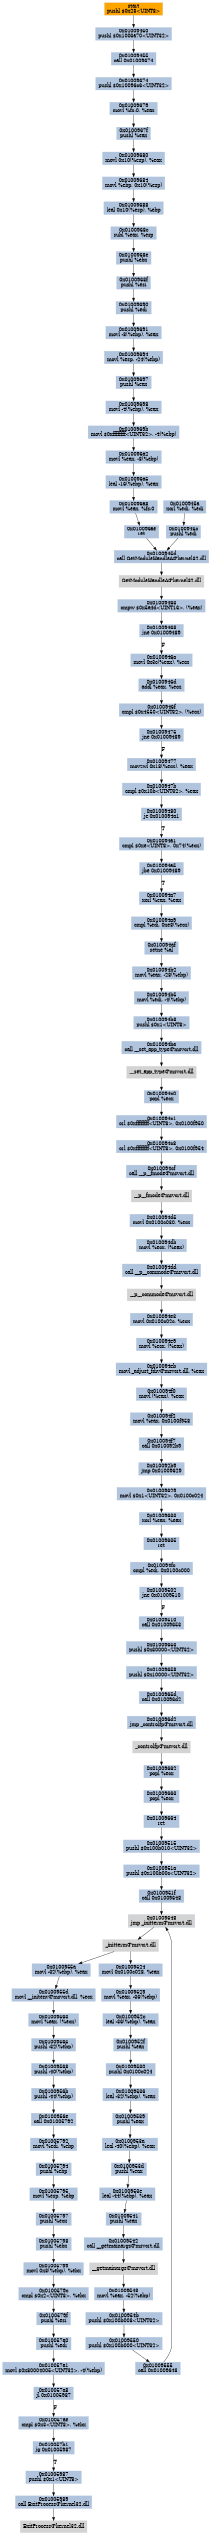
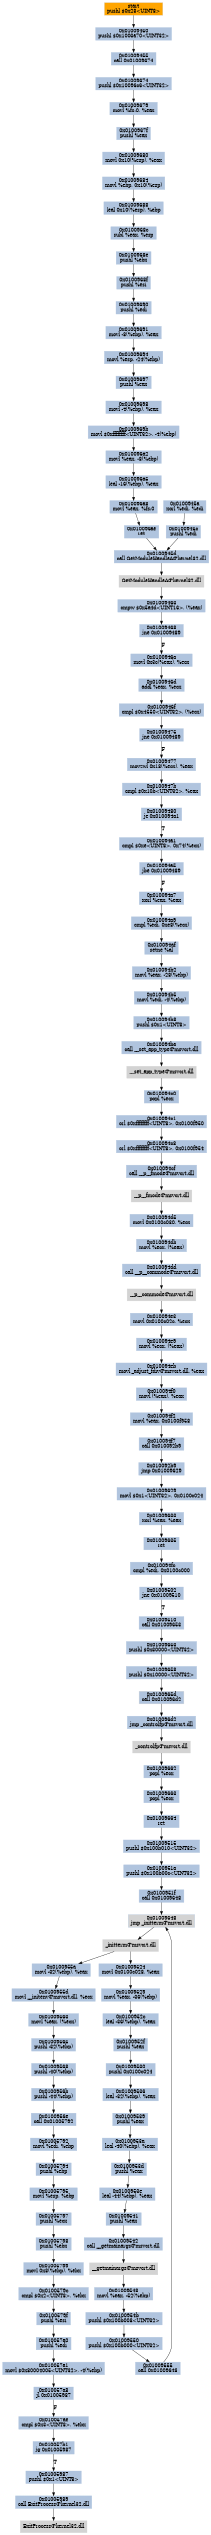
  digraph {
    node [color=lightsteelblue fillcolor=lightsteelblue shape=rectangle style=filled]
    edge [color="#000000"]
    n1 [color=lightgrey fillcolor=orange label="start\npushl $0x28<UINT8>"]
    n2 [label="0x01009450\npushl $0x1003a70<UINT32>"]
    n3 [label="0x01009455\ncall 0x01009674"]
    n4 [label="0x01009674\npushl $0x10096c6<UINT32>"]
    n5 [label="0x01009679\nmovl %fs:0, %eax"]
    n6 [label="0x0100967f\npushl %eax"]
    n7 [label="0x01009680\nmovl 0x10(%esp), %eax"]
    n8 [label="0x01009684\nmovl %ebp, 0x10(%esp)"]
    n9 [label="0x01009688\nleal 0x10(%esp), %ebp"]
    n10 [label="0x0100968c\nsubl %eax, %esp"]
    n11 [label="0x0100968e\npushl %ebx"]
    n12 [label="0x0100968f\npushl %esi"]
    n13 [label="0x01009690\npushl %edi"]
    n14 [label="0x01009691\nmovl -8(%ebp), %eax"]
    n15 [label="0x01009694\nmovl %esp, -24(%ebp)"]
    n16 [label="0x01009697\npushl %eax"]
    n17 [label="0x01009698\nmovl -4(%ebp), %eax"]
    n18 [label="0x0100969b\nmovl $0xffffffff<UINT32>, -4(%ebp)"]
    n19 [label="0x010096a2\nmovl %eax, -8(%ebp)"]
    n20 [label="0x010096a5\nleal -16(%ebp), %eax"]
    n21 [label="0x010096a8\nmovl %eax, %fs:0"]
    n22 [label="0x010096ae\nret"]
    n23 [label="0x0100945d\ncall GetModuleHandleA@kernel32.dll"]
    n24 [label="0x0100945a\nxorl %edi, %edi"]
    n25 [label="0x0100945c\npushl %edi"]
    n26 [color=lightgrey fillcolor=lightgrey label="GetModuleHandleA@kernel32.dll"]
    n27 [label="0x01009463\ncmpw $0x5a4d<UINT16>, (%eax)"]
    n28 [label="0x01009468\njne 0x01009489"]
    n29 [label="0x0100946a\nmovl 0x3c(%eax), %ecx"]
    n30 [label="0x0100946d\naddl %eax, %ecx"]
    n31 [label="0x0100946f\ncmpl $0x4550<UINT32>, (%ecx)"]
    n32 [label="0x01009475\njne 0x01009489"]
    n33 [label="0x01009477\nmovzwl 0x18(%ecx), %eax"]
    n34 [label="0x0100947b\ncmpl $0x10b<UINT32>, %eax"]
    n35 [label="0x01009480\nje 0x010094a1"]
    n36 [label="0x010094a1\ncmpl $0xe<UINT8>, 0x74(%ecx)"]
    n37 [label="0x010094a5\njbe 0x01009489"]
    n38 [label="0x010094a7\nxorl %eax, %eax"]
    n39 [label="0x010094a9\ncmpl %edi, 0xe8(%ecx)"]
    n40 [label="0x010094af\nsetne %al"]
    n41 [label="0x010094b2\nmovl %eax, -28(%ebp)"]
    n42 [label="0x010094b5\nmovl %edi, -4(%ebp)"]
    n43 [label="0x010094b8\npushl $0x1<UINT8>"]
    n44 [label="0x010094ba\ncall __set_app_type@msvcrt.dll"]
    n45 [color=lightgrey fillcolor=lightgrey label="__set_app_type@msvcrt.dll"]
    n46 [label="0x010094c0\npopl %ecx"]
    n47 [label="0x010094c1\norl $0xffffffff<UINT8>, 0x0100f950"]
    n48 [label="0x010094c8\norl $0xffffffff<UINT8>, 0x0100f954"]
    n49 [label="0x010094cf\ncall __p__fmode@msvcrt.dll"]
    n50 [color=lightgrey fillcolor=lightgrey label="__p__fmode@msvcrt.dll"]
    n51 [label="0x010094d5\nmovl 0x0100c030, %ecx"]
    n52 [label="0x010094db\nmovl %ecx, (%eax)"]
    n53 [label="0x010094dd\ncall __p__commode@msvcrt.dll"]
    n54 [color=lightgrey fillcolor=lightgrey label="__p__commode@msvcrt.dll"]
    n55 [label="0x010094e3\nmovl 0x0100c02c, %ecx"]
    n56 [label="0x010094e9\nmovl %ecx, (%eax)"]
    n57 [label="0x010094eb\nmovl _adjust_fdiv@msvcrt.dll, %eax"]
    n58 [label="0x010094f0\nmovl (%eax), %eax"]
    n59 [label="0x010094f2\nmovl %eax, 0x0100f958"]
    n60 [label="0x010094f7\ncall 0x010092b9"]
    n61 [label="0x010092b9\njmp 0x01009629"]
    n62 [label="0x01009629\nmovl $0x1<UINT32>, 0x0100c024"]
    n63 [label="0x01009633\nxorl %eax, %eax"]
    n64 [label="0x01009635\nret"]
    n65 [label="0x010094fc\ncmpl %edi, 0x0100c000"]
    n66 [label="0x01009502\njne 0x01009510"]
    n67 [label="0x01009510\ncall 0x01009653"]
    n68 [label="0x01009653\npushl $0x30000<UINT32>"]
    n69 [label="0x01009658\npushl $0x10000<UINT32>"]
    n70 [color=lightgrey label="0x0100965d\ncall 0x010096d2"]
    n71 [label="0x010096d2\njmp _controlfp@msvcrt.dll"]
    n72 [color=lightgrey fillcolor=lightgrey label="_controlfp@msvcrt.dll"]
    n73 [label="0x01009662\npopl %ecx"]
    n74 [label="0x01009663\npopl %ecx"]
    n75 [label="0x01009664\nret"]
    n76 [label="0x01009515\npushl $0x100b010<UINT32>"]
    n77 [label="0x0100951a\npushl $0x100b00c<UINT32>"]
    n78 [label="0x0100951f\ncall 0x01009648"]
    n79 [fillcolor=lightgrey label="0x01009648\njmp _initterm@msvcrt.dll"]
    n80 [color=lightgrey fillcolor=lightgrey label="_initterm@msvcrt.dll"]
    n81 [label="0x01009524\nmovl 0x0100c028, %eax"]
    n82 [label="0x0100955a\nmovl -32(%ebp), %eax"]
    n83 [label="0x01009529\nmovl %eax, -36(%ebp)"]
    n84 [label="0x0100955d\nmovl __initenv@msvcrt.dll, %ecx"]
    n85 [label="0x0100952c\nleal -36(%ebp), %eax"]
    n86 [label="0x0100952f\npushl %eax"]
    n87 [label="0x01009530\npushl 0x0100c024"]
    n88 [label="0x01009536\nleal -32(%ebp), %eax"]
    n89 [label="0x01009539\npushl %eax"]
    n90 [label="0x0100953a\nleal -40(%ebp), %eax"]
    n91 [label="0x0100953d\npushl %eax"]
    n92 [label="0x0100953e\nleal -44(%ebp), %eax"]
    n93 [label="0x01009541\npushl %eax"]
    n94 [label="0x01009542\ncall __getmainargs@msvcrt.dll"]
    n95 [color=lightgrey fillcolor=lightgrey label="__getmainargs@msvcrt.dll"]
    n96 [label="0x01009548\nmovl %eax, -52(%ebp)"]
    n97 [label="0x0100954b\npushl $0x100b008<UINT32>"]
    n98 [label="0x01009550\npushl $0x100b000<UINT32>"]
    n99 [label="0x01009555\ncall 0x01009648"]
    n100 [label="0x01009563\nmovl %eax, (%ecx)"]
    n101 [label="0x01009565\npushl -32(%ebp)"]
    n102 [label="0x01009568\npushl -40(%ebp)"]
    n103 [label="0x0100956b\npushl -44(%ebp)"]
    n104 [label="0x0100956e\ncall 0x01005792"]
    n105 [label="0x01005792\nmovl %edi, %ebp"]
    n106 [label="0x01005794\npushl %ebp"]
    n107 [label="0x01005795\nmovl %esp, %ebp"]
    n108 [label="0x01005797\npushl %ecx"]
    n109 [label="0x01005798\npushl %ebx"]
    n110 [label="0x01005799\nmovl 0x8(%ebp), %ebx"]
    n111 [label="0x0100579c\ncmpl $0x2<UINT8>, %ebx"]
    n112 [label="0x0100579f\npushl %esi"]
    n113 [label="0x010057a0\npushl %edi"]
    n114 [label="0x010057a1\nmovl $0x80004005<UINT32>, -4(%ebp)"]
    n115 [label="0x010057a8\njl 0x01005987"]
    n116 [label="0x010057ae\ncmpl $0x3<UINT8>, %ebx"]
    n117 [label="0x010057b1\njg 0x01005987"]
    n118 [label="0x01005987\npushl $0x1<UINT8>"]
    n119 [label="0x01005989\ncall ExitProcess@kernel32.dll"]
    n120 [color=lightgrey fillcolor=lightgrey label="ExitProcess@kernel32.dll"]
    n1 -> n2
    n2 -> n3
    n3 -> n4
    n4 -> n5
    n5 -> n6
    n6 -> n7
    n7 -> n8
    n8 -> n9
    n9 -> n10
    n10 -> n11
    n11 -> n12
    n12 -> n13
    n13 -> n14
    n14 -> n15
    n15 -> n16
    n16 -> n17
    n17 -> n18
    n18 -> n19
    n19 -> n20
    n20 -> n21
    n21 -> n22
    n22 -> n23
    n23 -> n26
    n24 -> n25
    n25 -> n23
    n26 -> n27
    n27 -> n28
    n28 -> n29 [label=F]
    n29 -> n30
    n30 -> n31
    n31 -> n32
    n32 -> n33 [label=F]
    n33 -> n34
    n34 -> n35
    n35 -> n36 [label=T]
    n36 -> n37
-   n37 -> n38 [label=T]
+   n37 -> n38 [label=F]
    n38 -> n39
    n39 -> n40
    n40 -> n41
    n41 -> n42
    n42 -> n43
    n43 -> n44
    n44 -> n45
    n45 -> n46
    n46 -> n47
    n47 -> n48
    n48 -> n49
    n49 -> n50
    n50 -> n51
    n51 -> n52
    n52 -> n53
    n53 -> n54
    n54 -> n55
    n55 -> n56
    n56 -> n57
    n57 -> n58
    n58 -> n59
    n59 -> n60
    n60 -> n61
    n61 -> n62
    n62 -> n63
    n63 -> n64
    n64 -> n65
    n65 -> n66
-   n66 -> n67 [label=F]
+   n66 -> n67 [label=T]
    n67 -> n68
    n68 -> n69
    n69 -> n70
    n70 -> n71
    n71 -> n72
    n72 -> n73
    n73 -> n74
    n74 -> n75
    n75 -> n76
    n76 -> n77
    n77 -> n78
    n78 -> n79
    n79 -> n80
    n80 -> n81
    n80 -> n82
    n81 -> n83
    n82 -> n84
    n83 -> n85
    n84 -> n100
    n85 -> n86
    n86 -> n87
    n87 -> n88
    n88 -> n89
    n89 -> n90
    n90 -> n91
    n91 -> n92
    n92 -> n93
    n93 -> n94
    n94 -> n95
    n95 -> n96
    n96 -> n97
    n97 -> n98
    n98 -> n99
    n99 -> n79
    n100 -> n101
    n101 -> n102
    n102 -> n103
    n103 -> n104
    n104 -> n105
    n105 -> n106
    n106 -> n107
    n107 -> n108
    n108 -> n109
    n109 -> n110
    n110 -> n111
    n111 -> n112
    n112 -> n113
    n113 -> n114
    n114 -> n115
    n115 -> n116 [label=F]
    n116 -> n117
    n117 -> n118 [label=T]
    n118 -> n119
    n119 -> n120
  }
